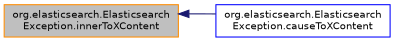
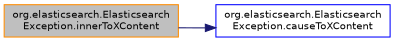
  digraph {
    rankdir=LR
    node [fontname=Helvetica fontsize=10 shape=record style=filled]
    n1 [color=darkorange fillcolor=grey75 fontcolor=black height=0.2 label="org.elasticsearch.Elasticsearch\lException.innerToXContent" width=0.4]
    n2 [color=blue fillcolor=white height=0.2 label="org.elasticsearch.Elasticsearch\lException.causeToXContent" width=0.4]
-   n2 -> n1 [color=midnightblue fontname=Helvetica fontsize=10 labelfontname=Helvetica labelfontsize=10 style=solid]
+   n1 -> n2 [color=midnightblue fontname=Helvetica fontsize=10 labelfontname=Helvetica labelfontsize=10 style=solid]
  }
